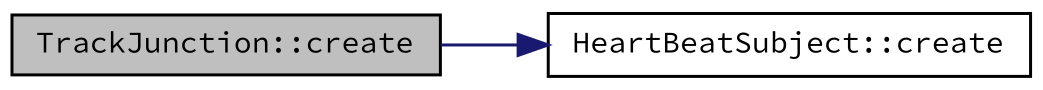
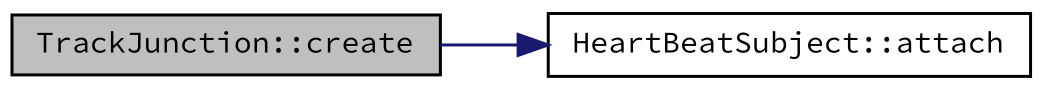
  digraph {
    rankdir=LR
    fontname="Source Code Pro"
    node [color=black fontname="Source Code Pro" fontsize=10 shape=record style=filled]
    n1 [fillcolor=grey75 fontcolor=black height=0.2 label="TrackJunction::create" width=0.4]
-   n2 [fillcolor=white height=0.2 label="HeartBeatSubject::create" width=0.4]
+   n2 [fillcolor=white height=0.2 label="HeartBeatSubject::attach" width=0.4]
    n1 -> n2 [color=midnightblue fontname="Source Code Pro" fontsize=10 labelfontname=Helvetica labelfontsize=10 style=solid]
  }
